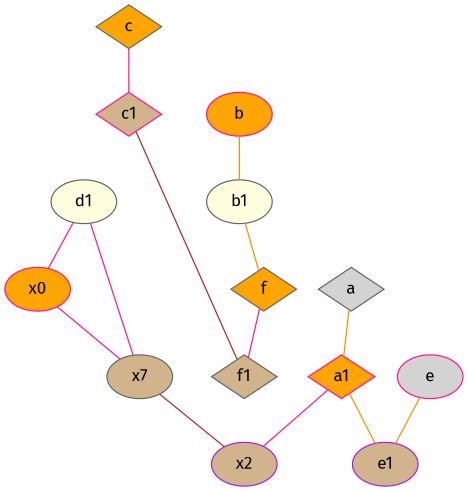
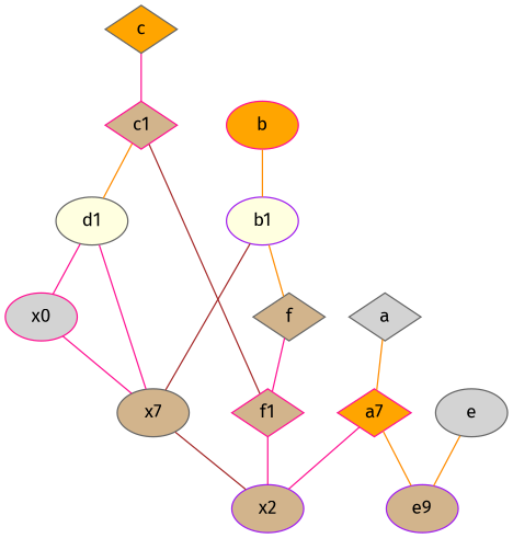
  graph {
    fontname="Fira Sans"
    node [color=gray40 fillcolor=tan fontname="Fira Sans" labelfontsize=50 shape=ellipse style=filled]
    edge [color=deeppink fontname="Fira Sans"]
    n1 [label=x7]
    x2 [color=purple]
-   e1 [color=purple]
-   x0 [color=deeppink fillcolor=orange]
+   e1 [color=purple label=e9]
+   x0 [color=deeppink fillcolor=lightgrey]
    d1 [fillcolor=lightyellow]
    c1 [color=deeppink shape=diamond]
-   f1 [shape=diamond]
+   f1 [color=deeppink shape=diamond]
    c [fillcolor=orange shape=diamond]
    a [fillcolor=lightgrey shape=diamond]
-   a1 [color=deeppink fillcolor=orange shape=diamond]
-   b1 [fillcolor=lightyellow]
-   f [fillcolor=orange shape=diamond]
-   e [color=deeppink fillcolor=lightgrey]
+   a1 [color=deeppink fillcolor=orange shape=diamond label=a7]
+   b1 [color=purple fillcolor=lightyellow]
+   f [shape=diamond]
+   e [fillcolor=lightgrey]
    b [color=deeppink fillcolor=orange]
    n1 -- x2 [color=brown]
    x0 -- n1
    d1 -- n1
    d1 -- x0
+   c1 -- d1 [color=darkorange]
    c1 -- f1 [color=brown]
+   f1 -- x2
    c -- c1
    a -- a1 [color=darkorange]
    a1 -- x2
    a1 -- e1 [color=darkorange]
+   b1 -- n1 [color=brown]
    b1 -- f [color=darkorange]
    f -- f1
    e -- e1 [color=darkorange]
    b -- b1 [color=darkorange]
  }
